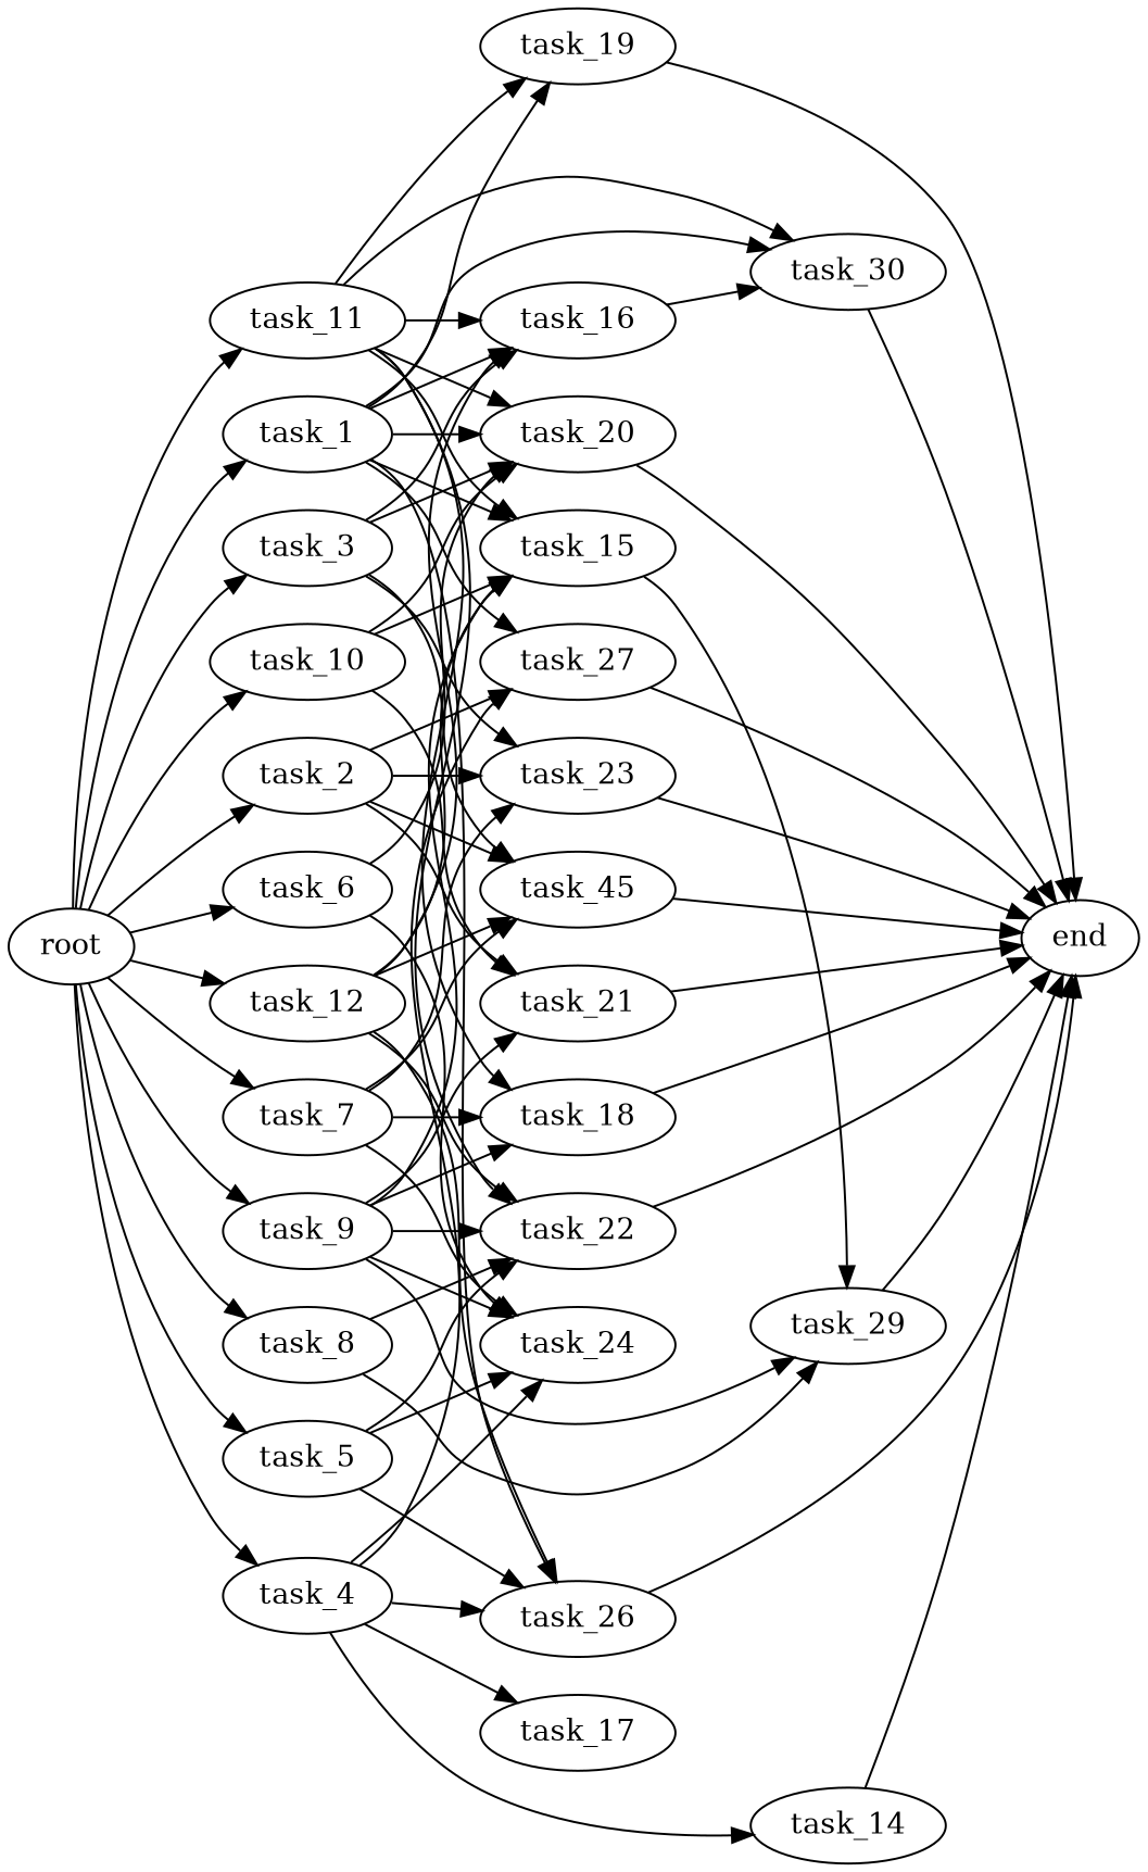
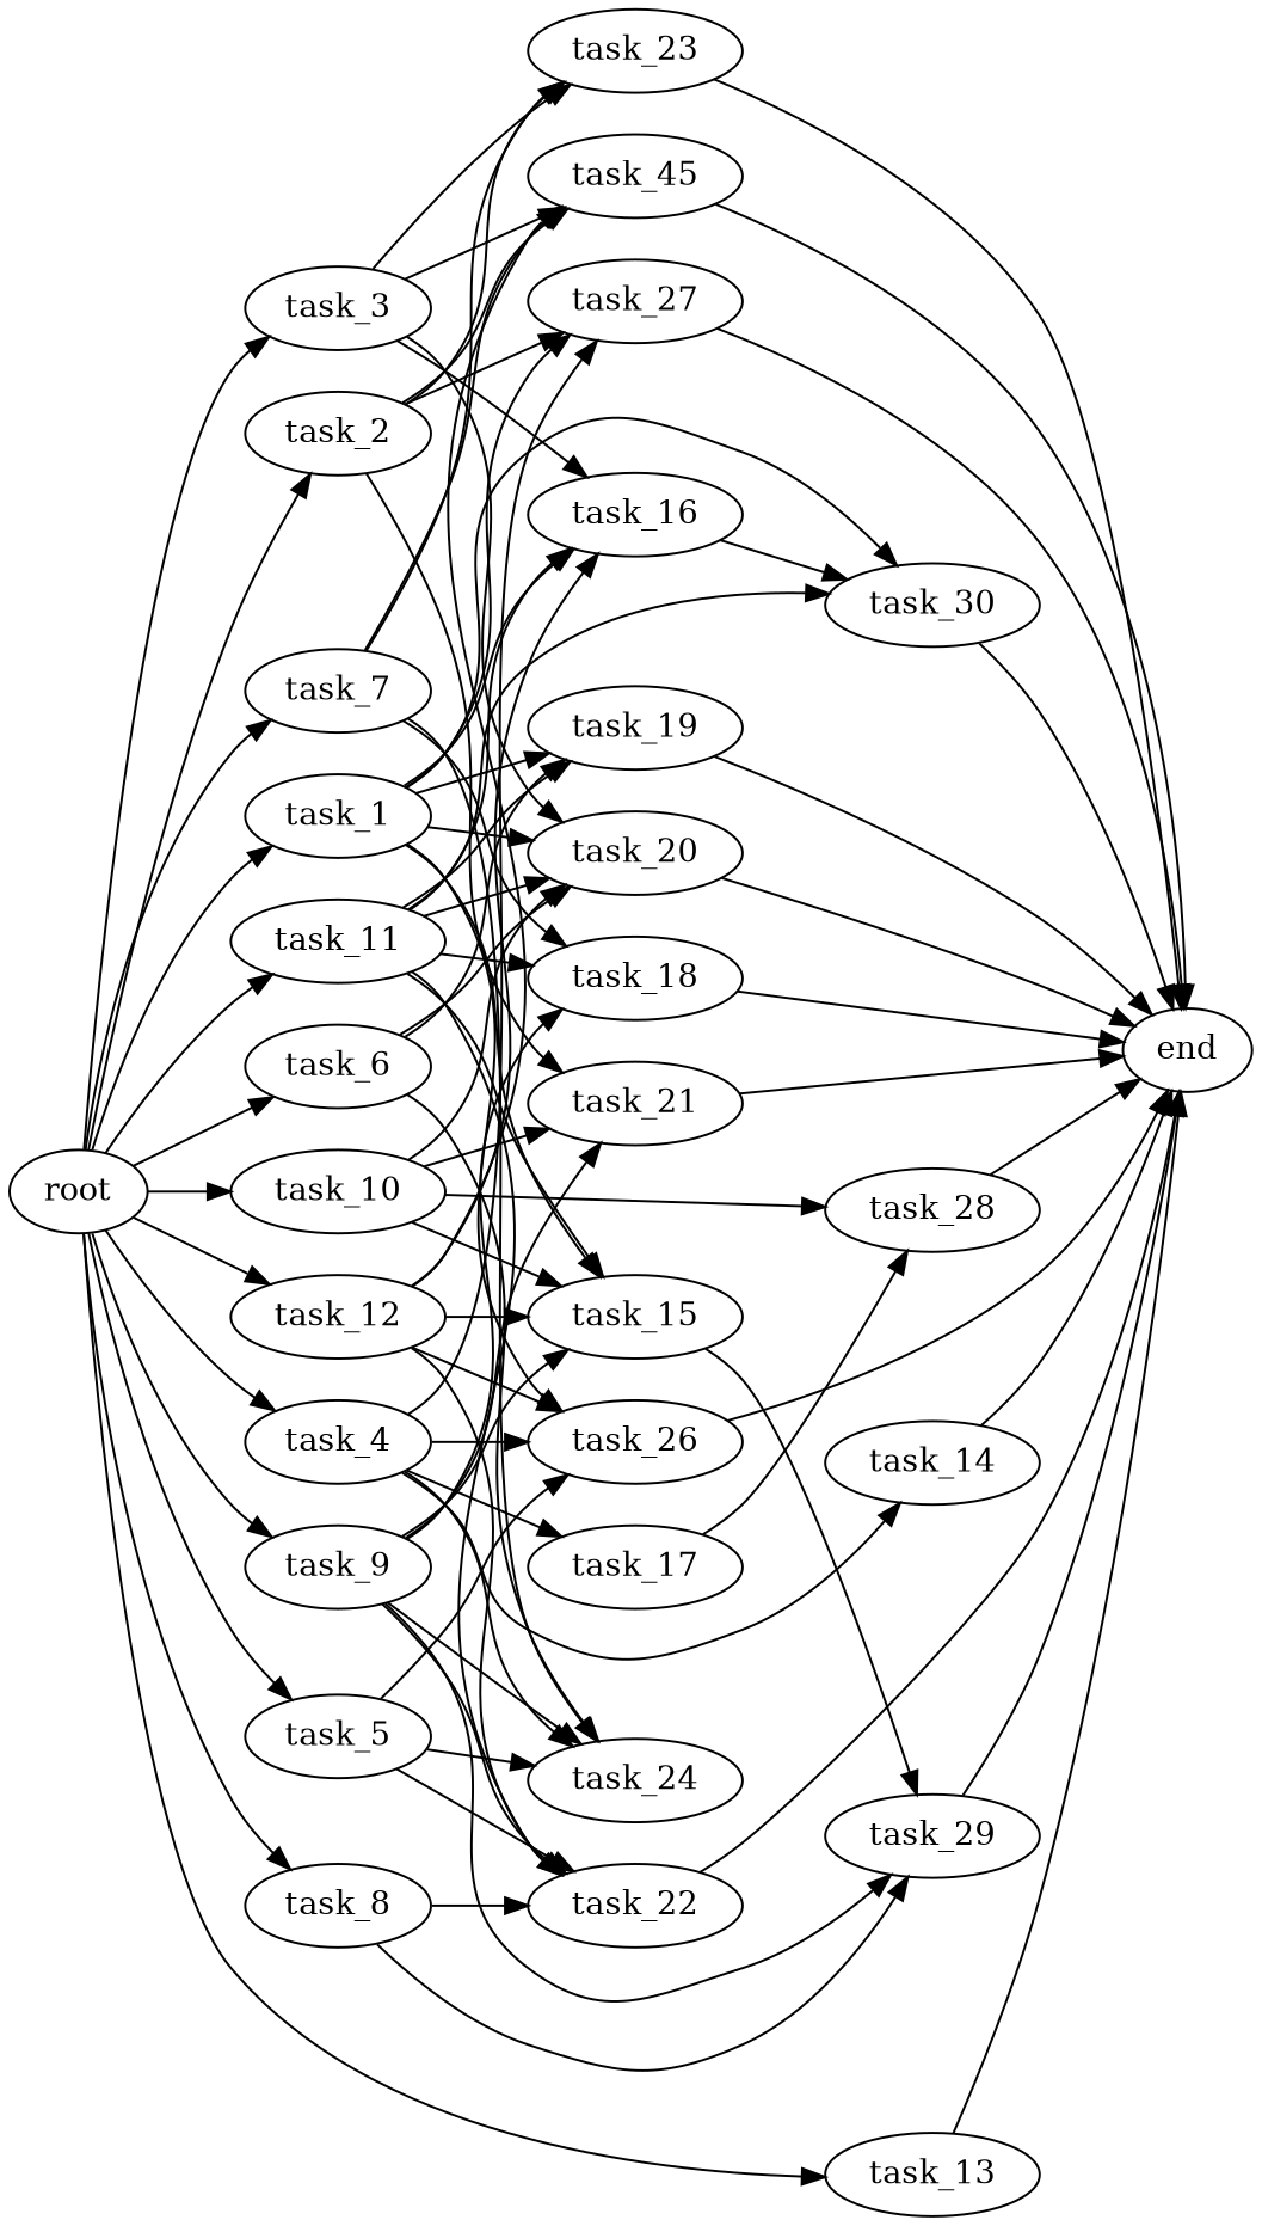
  digraph {
    rankdir=LR
    root
    task_1
    task_2
    task_3
    task_4
    task_5
    task_6
    task_7
    task_8
    task_9
    task_10
    task_11
    task_12
+   task_13
    task_15
    task_16
    task_19
    task_20
    task_26
    task_27
    task_30
    task_21
    task_23
    n24 [label=task_45]
    task_14
    task_17
    task_24
    task_22
    task_18
    task_29
+   task_28
    end
    root -> task_1
    root -> task_2
    root -> task_3
    root -> task_4
    root -> task_5
    root -> task_6
    root -> task_7
    root -> task_8
    root -> task_9
    root -> task_10
    root -> task_11
    root -> task_12
+   root -> task_13
    task_1 -> task_15
    task_1 -> task_16
    task_1 -> task_19
    task_1 -> task_20
    task_1 -> task_26
    task_1 -> task_27
    task_1 -> task_30
    task_2 -> task_27
    task_2 -> task_21
    task_2 -> task_23
    task_2 -> n24
    task_3 -> task_16
    task_3 -> task_20
    task_3 -> task_23
    task_3 -> n24
    task_4 -> task_26
    task_4 -> task_27
    task_4 -> task_14
    task_4 -> task_17
    task_4 -> task_24
    task_5 -> task_26
    task_5 -> task_24
    task_5 -> task_22
+   task_6 -> task_19
    task_6 -> task_20
    task_6 -> task_24
    task_7 -> task_23
    task_7 -> n24
    task_7 -> task_24
    task_7 -> task_18
    task_8 -> task_22
    task_8 -> task_29
    task_9 -> task_15
    task_9 -> task_21
    task_9 -> task_24
    task_9 -> task_22
    task_9 -> task_18
    task_9 -> task_29
    task_10 -> task_15
    task_10 -> task_20
    task_10 -> task_21
+   task_10 -> task_28
    task_11 -> task_15
    task_11 -> task_16
    task_11 -> task_19
    task_11 -> task_20
    task_11 -> task_30
    task_11 -> task_22
    task_11 -> task_18
    task_12 -> task_15
    task_12 -> task_16
    task_12 -> task_26
    task_12 -> n24
    task_12 -> task_22
+   task_13 -> end
    task_15 -> task_29
    task_16 -> task_30
    task_19 -> end
    task_20 -> end
    task_26 -> end
    task_27 -> end
    task_30 -> end
    task_21 -> end
    task_23 -> end
    n24 -> end
    task_14 -> end
+   task_17 -> task_28
    task_22 -> end
    task_18 -> end
    task_29 -> end
+   task_28 -> end
  }
